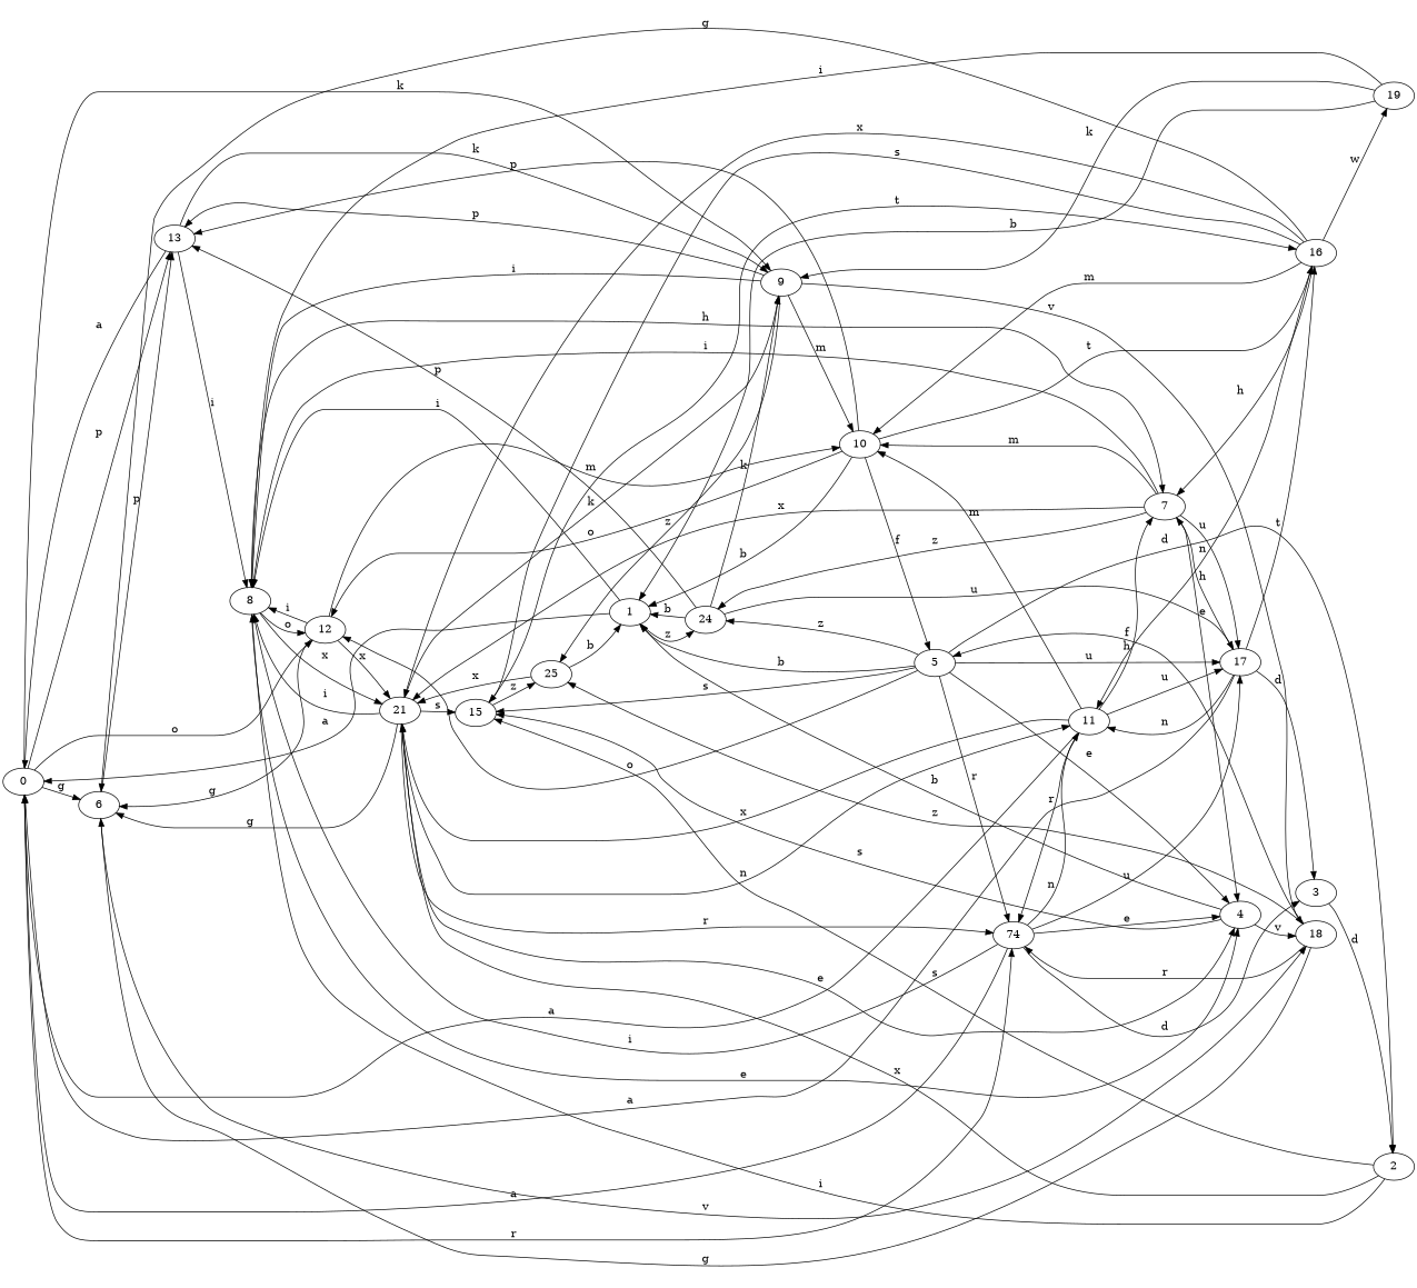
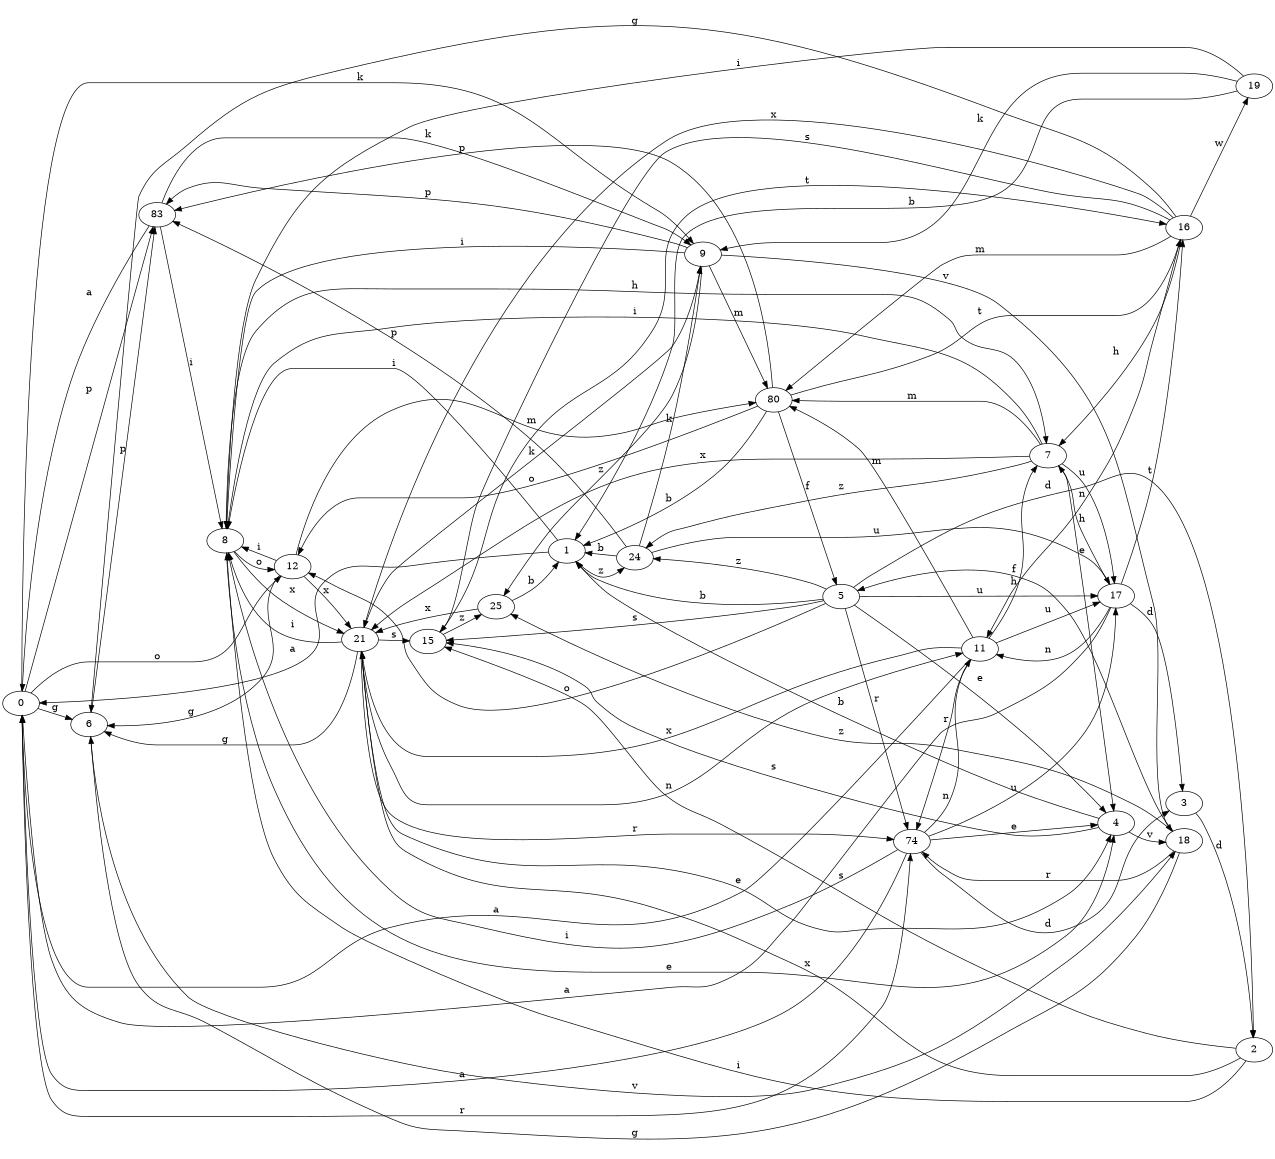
  strict digraph {
    rankdir=LR
    0
    6
    9
    12
-   13
+   13 [label=83]
    n6 [label=74]
    18
    8
-   10
+   10 [label=80]
    25
    21
    3
    4
    17
    11
    1
    24
    7
    2
    15
    16
    5
    19
    0 -> 6 [label=g]
    0 -> 9 [label=k]
    0 -> 12 [label=o]
    0 -> 13 [label=p]
    0 -> n6 [label=r]
    6 -> 13 [label=p]
    6 -> 18 [label=v]
    9 -> 13 [label=p]
    9 -> 18 [label=v]
    9 -> 8 [label=i]
    9 -> 10 [label=m]
    9 -> 25 [label=z]
    12 -> 6 [label=g]
    12 -> 8 [label=i]
    12 -> 10 [label=m]
    12 -> 21 [label=x]
    13 -> 0 [label=a]
    13 -> 9 [label=k]
    13 -> 8 [label=i]
    n6 -> 0 [label=a]
    n6 -> 8 [label=i]
    n6 -> 3 [label=d]
    n6 -> 4 [label=e]
    n6 -> 17 [label=u]
    n6 -> 11 [label=n]
    18 -> 6 [label=g]
    18 -> n6 [label=r]
    18 -> 25 [label=z]
    18 -> 5 [label=f]
    8 -> 12 [label=o]
    8 -> 21 [label=x]
    8 -> 4 [label=e]
    8 -> 7 [label=h]
    10 -> 12 [label=o]
    10 -> 13 [label=p]
    10 -> 1 [label=b]
    10 -> 16 [label=t]
    10 -> 5 [label=f]
    25 -> 21 [label=x]
    25 -> 1 [label=b]
    21 -> 6 [label=g]
    21 -> 9 [label=k]
    21 -> n6 [label=r]
    21 -> 8 [label=i]
    21 -> 4 [label=e]
    21 -> 11 [label=n]
    21 -> 15 [label=s]
    3 -> 2 [label=d]
    4 -> 18 [label=v]
    4 -> 1 [label=b]
    4 -> 15 [label=s]
    17 -> 0 [label=a]
    17 -> 3 [label=d]
    17 -> 11 [label=n]
    17 -> 7 [label=h]
    17 -> 16 [label=t]
    11 -> 0 [label=a]
    11 -> n6 [label=r]
    11 -> 10 [label=m]
    11 -> 21 [label=x]
    11 -> 17 [label=u]
    11 -> 7 [label=h]
    1 -> 0 [label=a]
    1 -> 8 [label=i]
    1 -> 24 [label=z]
    24 -> 9 [label=k]
    24 -> 13 [label=p]
    24 -> 17 [label=u]
    24 -> 1 [label=b]
    7 -> 8 [label=i]
    7 -> 10 [label=m]
    7 -> 21 [label=x]
    7 -> 4 [label=e]
    7 -> 17 [label=u]
    7 -> 24 [label=z]
    2 -> 8 [label=i]
    2 -> 21 [label=x]
    2 -> 15 [label=s]
    15 -> 25 [label=z]
    15 -> 16 [label=t]
    16 -> 6 [label=g]
    16 -> 10 [label=m]
    16 -> 21 [label=x]
    16 -> 11 [label=n]
    16 -> 7 [label=h]
    16 -> 15 [label=s]
    16 -> 19 [label=w]
    5 -> 12 [label=o]
    5 -> n6 [label=r]
    5 -> 4 [label=e]
    5 -> 17 [label=u]
    5 -> 1 [label=b]
    5 -> 24 [label=z]
    5 -> 2 [label=d]
    5 -> 15 [label=s]
    19 -> 9 [label=k]
    19 -> 8 [label=i]
    19 -> 1 [label=b]
  }
